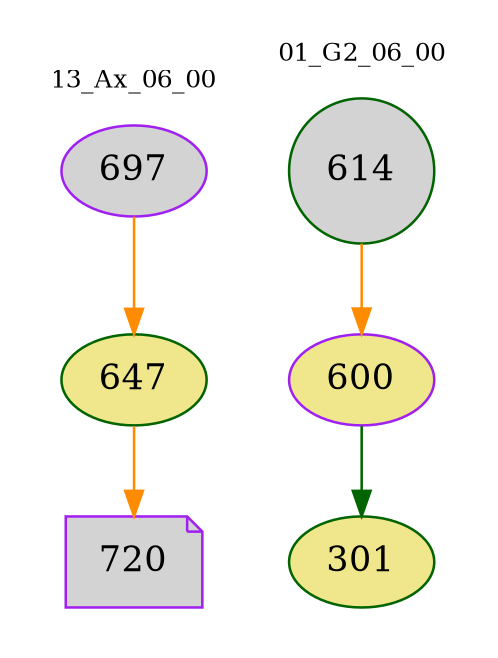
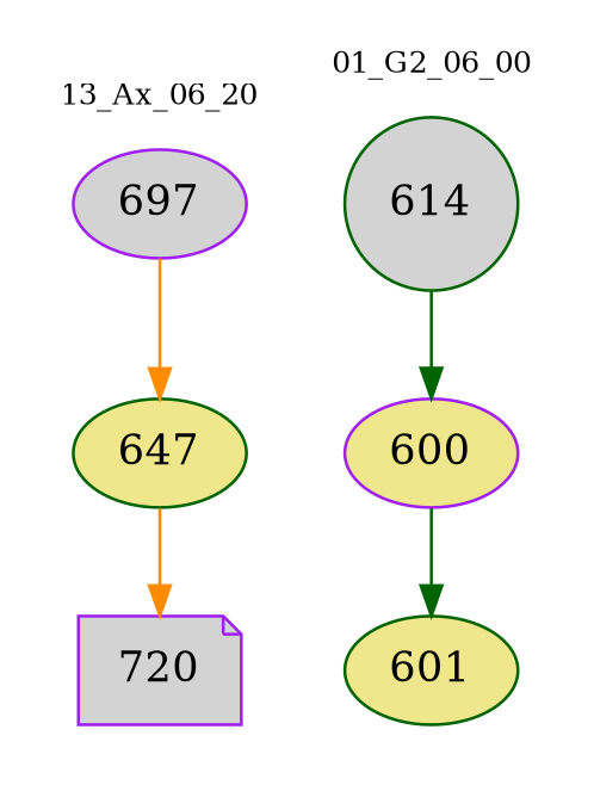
  digraph {
    node [color=purple fillcolor=lightgrey shape=ellipse style=filled]
    edge [color=darkorange]
    n1 [label=697]
    n2 [color=darkgreen fillcolor=khaki label=647]
    n3 [label=720 shape=note]
    n4 [color=darkgreen label=614 shape=circle]
    n5 [fillcolor=khaki label=600]
-   n6 [color=darkgreen fillcolor=khaki label=301]
+   n6 [color=darkgreen fillcolor=khaki label=601]
    subgraph cluster_1 {
      color=white
      fontsize=10
-     label="13_Ax_06_00"
+     label="13_Ax_06_20"
      n1
      n2
      n3
    }
    subgraph cluster_2 {
      color=white
      fontsize=10
      label="01_G2_06_00"
      n4
      n5
      n6
    }
    n1 -> n2
    n2 -> n3
-   n4 -> n5
+   n4 -> n5 [color=darkgreen]
    n5 -> n6 [color=darkgreen]
  }
